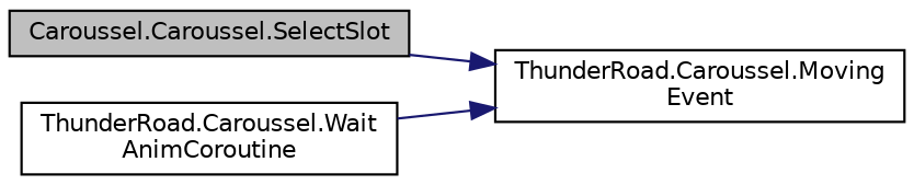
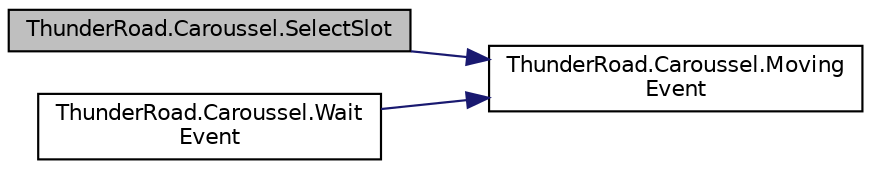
  digraph {
    rankdir=LR
    node [color=black fillcolor=white fontname=Helvetica fontsize=10 shape=record style=filled]
    edge [color=midnightblue fontname=Helvetica fontsize=10 labelfontname=Helvetica labelfontsize=10 style=solid]
-   n1 [fillcolor=grey75 fontcolor=black height=0.2 label="Caroussel.Caroussel.SelectSlot" width=0.4]
+   n1 [fillcolor=grey75 fontcolor=black height=0.2 label="ThunderRoad.Caroussel.SelectSlot" width=0.4]
    n2 [height=0.2 label="ThunderRoad.Caroussel.Moving\lEvent" width=0.4]
-   n3 [height=0.2 label="ThunderRoad.Caroussel.Wait\lAnimCoroutine" width=0.4]
+   n3 [height=0.2 label="ThunderRoad.Caroussel.Wait\lEvent" width=0.4]
    n1 -> n2
    n3 -> n2
  }
